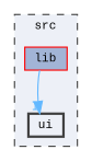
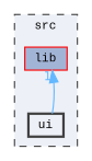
  digraph {
    compound=true
    fontname="Liberation Mono"
    node [fontname="Liberation Mono" fontsize=10 shape=box]
    n1 [color=red fillcolor="#a2b4d6" height=0.2 label=lib style=filled width=0.4]
    n2 [color=grey25 fillcolor="#edf0f7" height=0.2 label=ui style="filled,bold" width=0.4]
    subgraph cluster_1 {
      bgcolor="#edf0f7"
      fontsize=10
      label=src
      pencolor=grey25
      style="filled,dashed"
      n1
      n2
    }
-   n1 -> n2 [color=steelblue1 fontcolor=steelblue1 fontname="Liberation Mono" fontsize=10 headlabel=1 labeldistance=1.5 labelfontname=Helvetica labelfontsize=10]
+   n2 -> n1 [color=steelblue1 fontcolor=steelblue1 fontname="Liberation Mono" fontsize=10 headlabel=1 labeldistance=1.5 labelfontname=Helvetica labelfontsize=10]
  }
